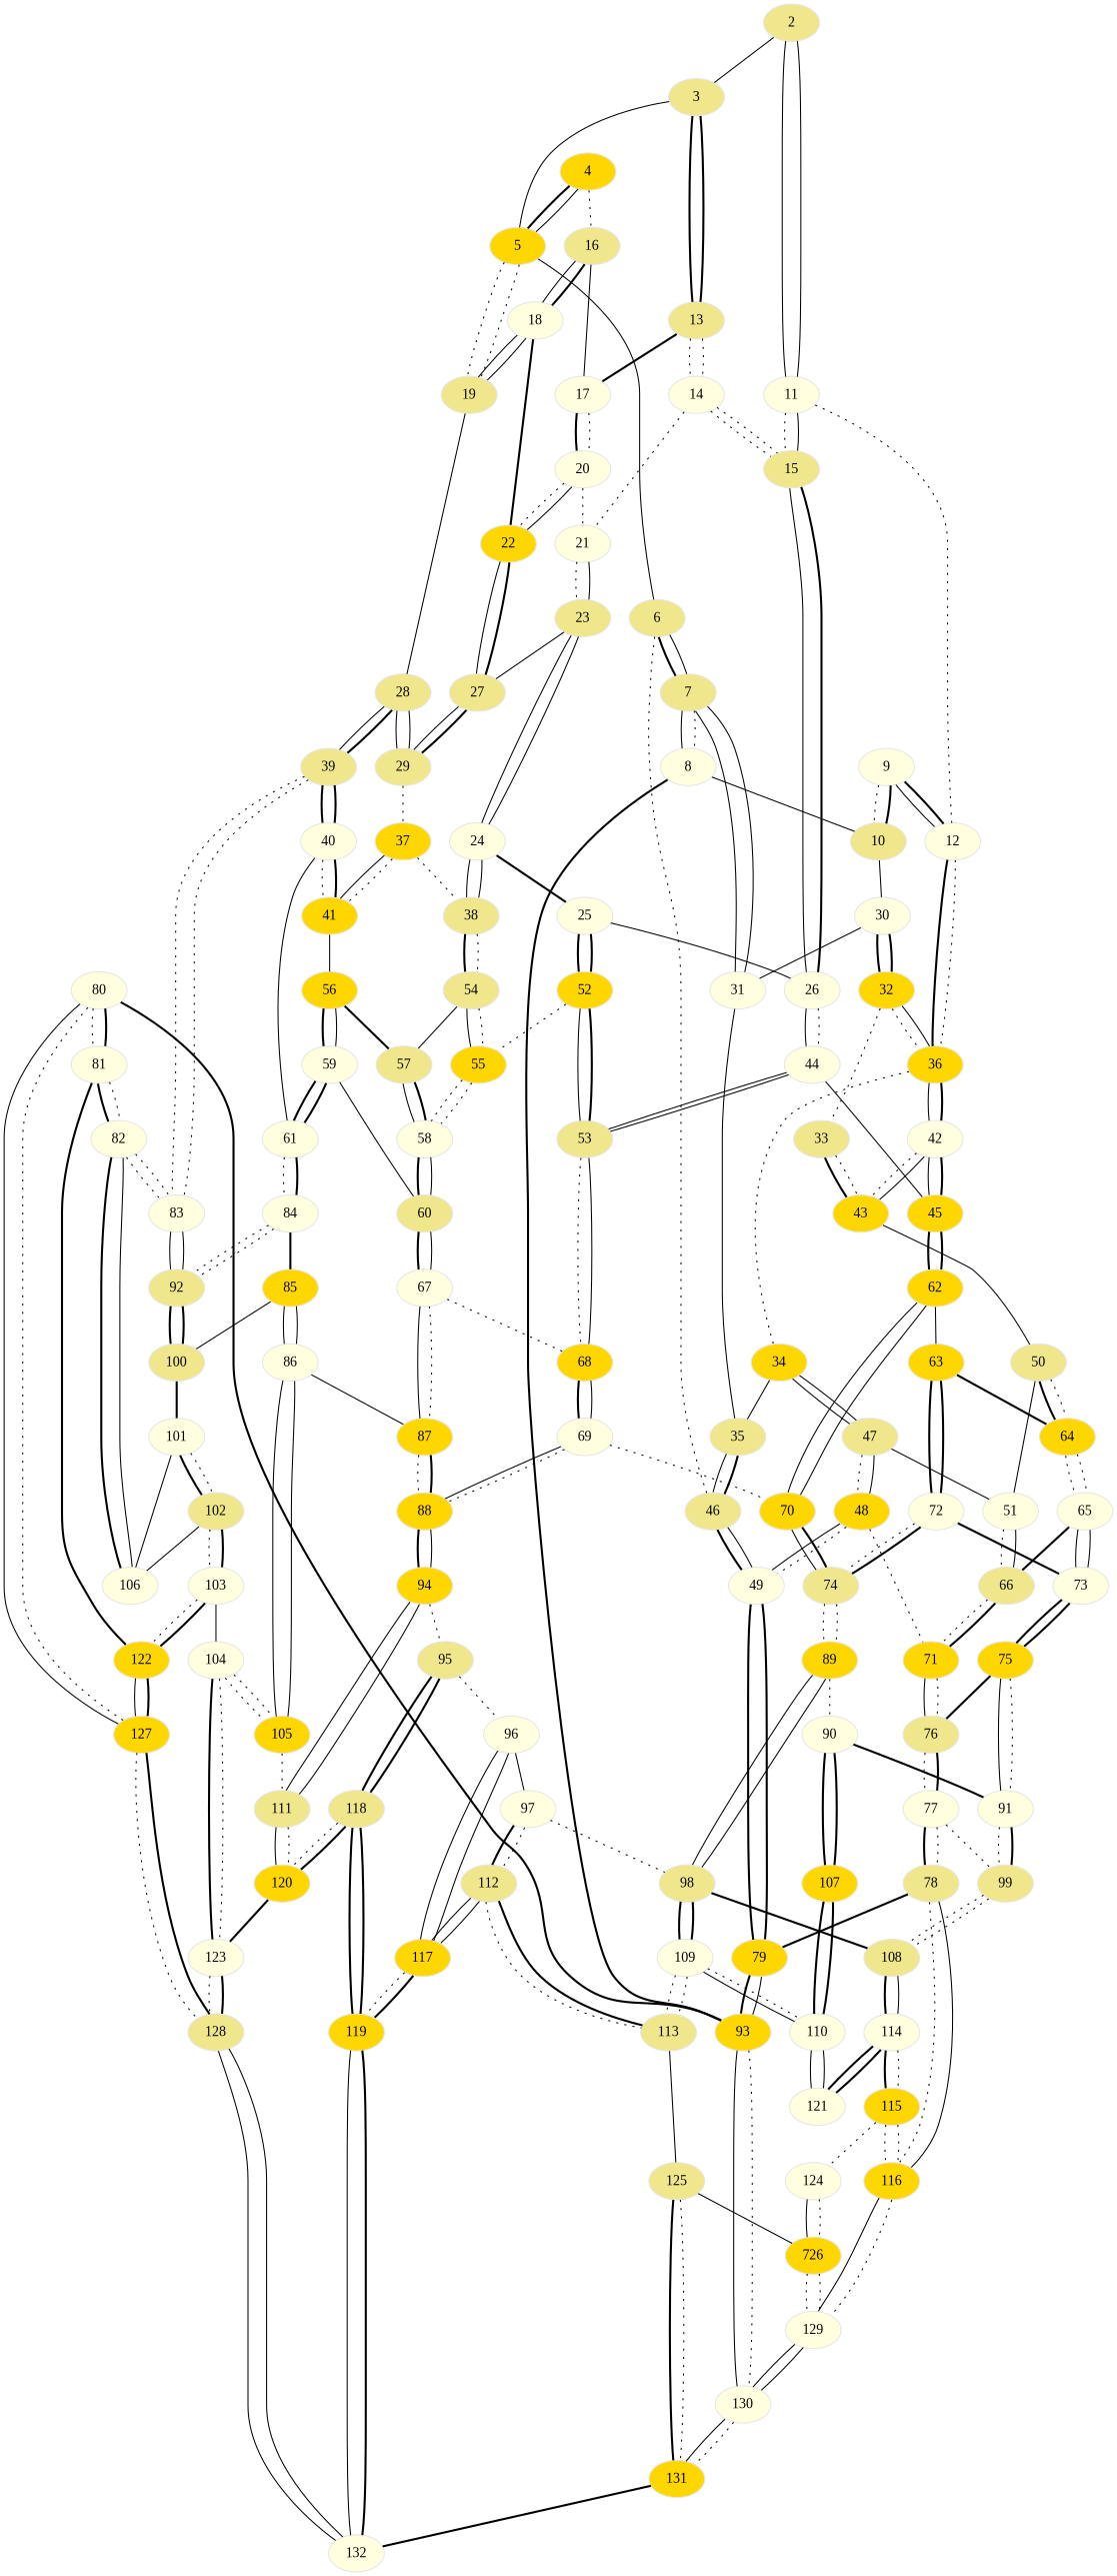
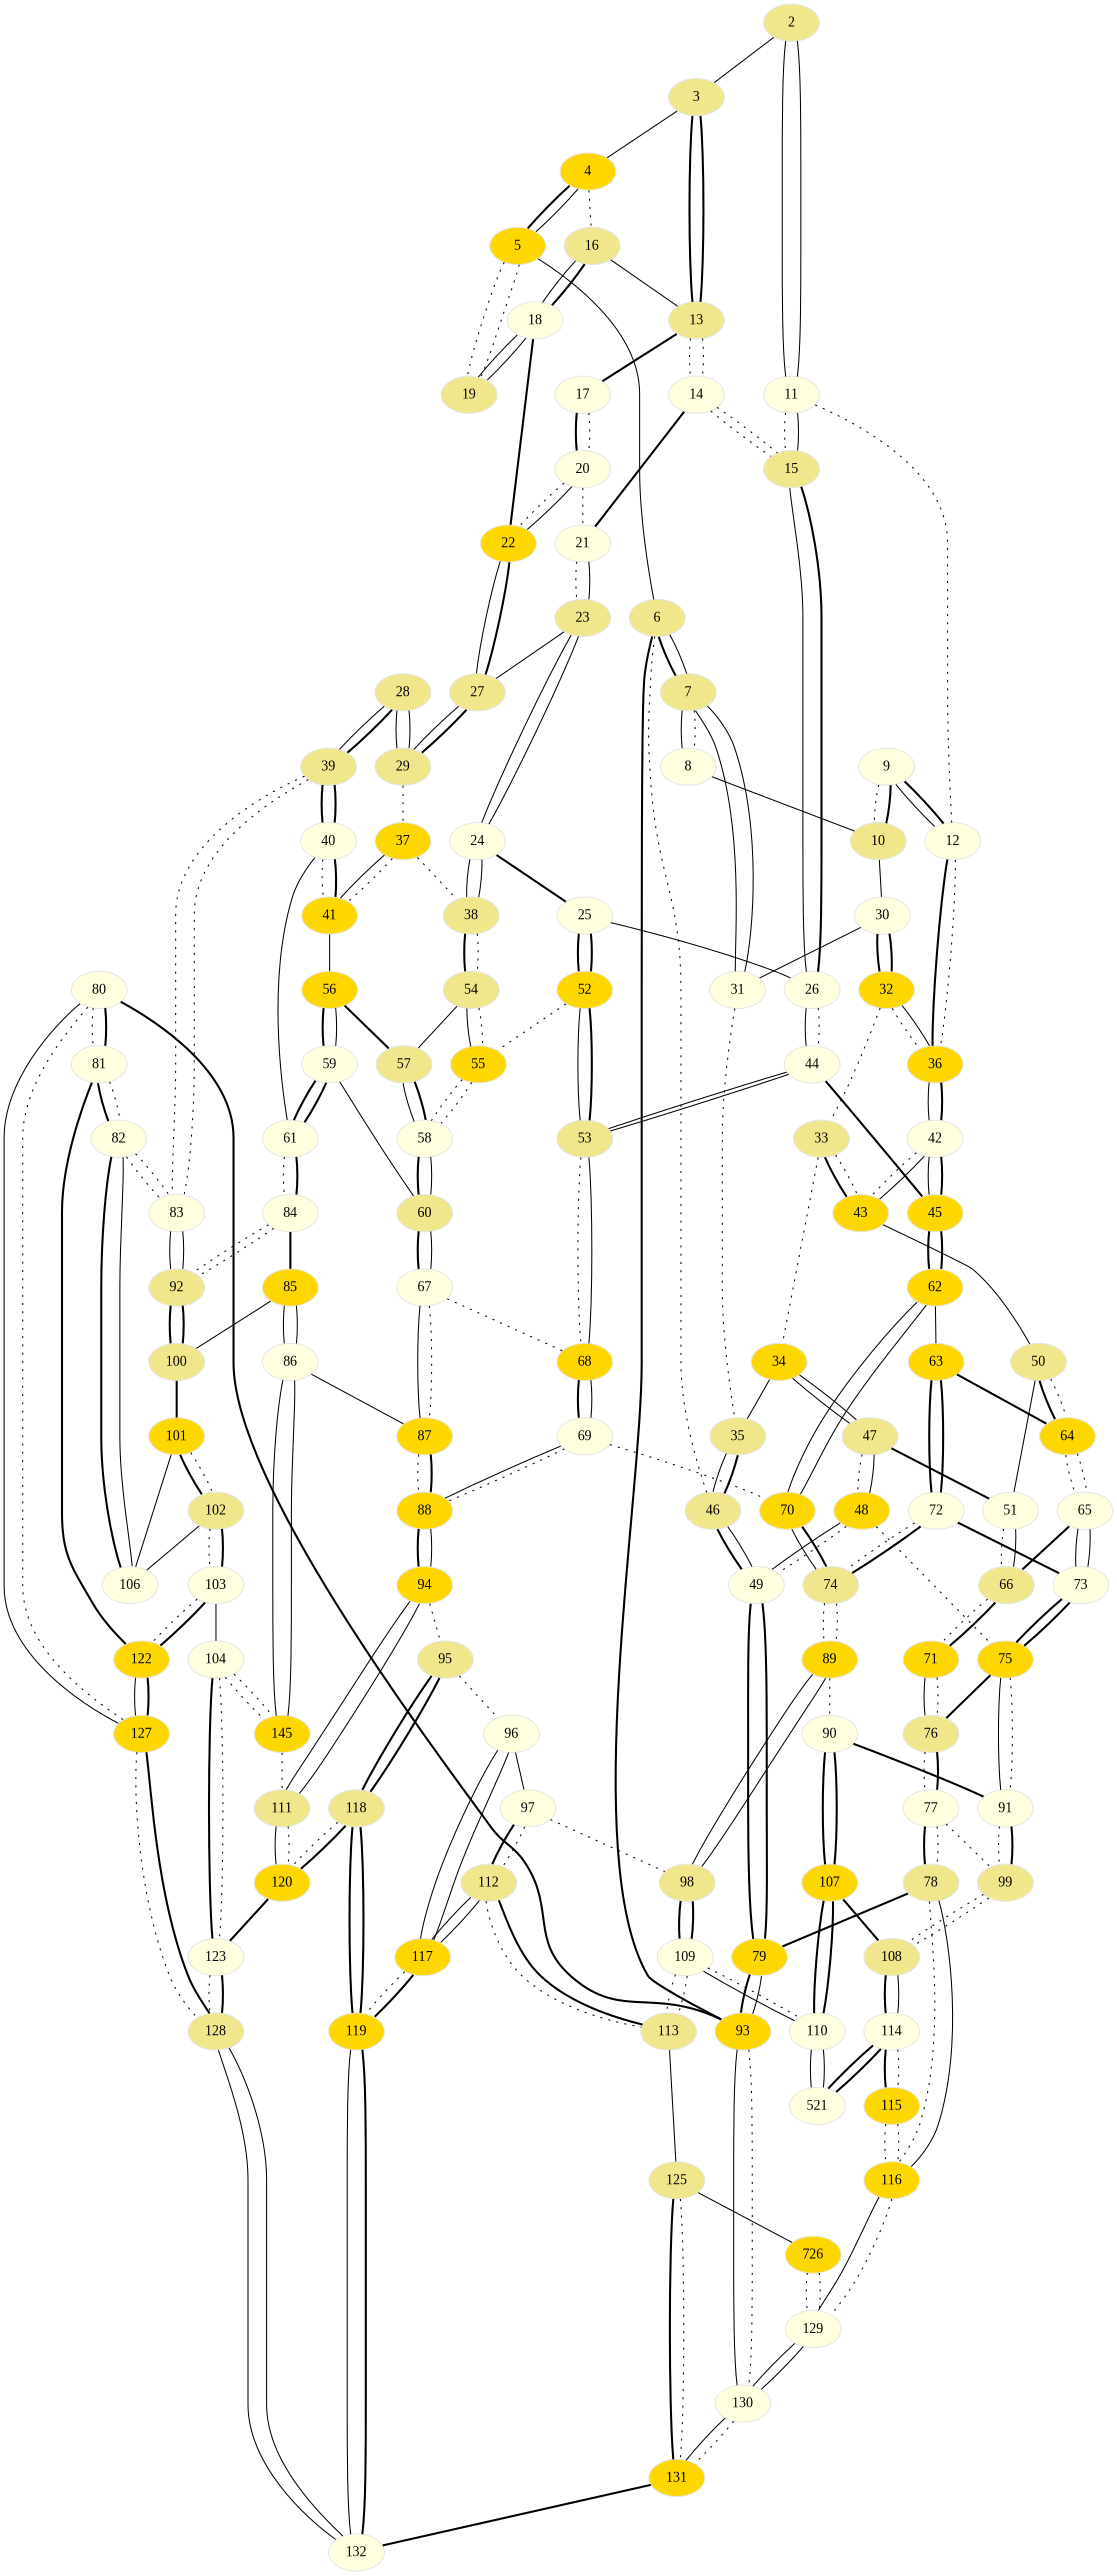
  graph {
    fontname="Liberation Serif"
    node [color=gray90 fillcolor=lightyellow fontname="Liberation Serif" style=filled]
    edge [fontname="Liberation Serif" style=solid]
    2 [fillcolor=khaki]
    3 [fillcolor=khaki]
    11
    10 [fillcolor=khaki]
    9
    12
    4 [fillcolor=gold]
    13 [fillcolor=khaki]
    15 [fillcolor=khaki]
    5 [fillcolor=gold]
    16 [fillcolor=khaki]
    14
    17
    6 [fillcolor=khaki]
    19 [fillcolor=khaki]
    18
    7 [fillcolor=khaki]
    46 [fillcolor=khaki]
    93 [fillcolor=gold]
    28 [fillcolor=khaki]
    80
    81
    127 [fillcolor=gold]
    8
    31
    49
    130
    35 [fillcolor=khaki]
    30
    36 [fillcolor=gold]
    32 [fillcolor=gold]
    26
    42
    21
    20
    23 [fillcolor=khaki]
    44
    22 [fillcolor=gold]
    27 [fillcolor=khaki]
    29 [fillcolor=khaki]
    39 [fillcolor=khaki]
    24
    25
    38 [fillcolor=khaki]
    52 [fillcolor=gold]
    54 [fillcolor=khaki]
    53 [fillcolor=khaki]
    55 [fillcolor=gold]
    45 [fillcolor=gold]
    37 [fillcolor=gold]
    40
    83
    41 [fillcolor=gold]
    33 [fillcolor=khaki]
    34 [fillcolor=gold]
    43 [fillcolor=gold]
    47 [fillcolor=khaki]
    50 [fillcolor=khaki]
    48 [fillcolor=gold]
    51
    56 [fillcolor=gold]
    57 [fillcolor=khaki]
    61
    92 [fillcolor=khaki]
    84
    59
    62 [fillcolor=gold]
    64 [fillcolor=gold]
    68 [fillcolor=gold]
    63 [fillcolor=gold]
    70 [fillcolor=gold]
    79 [fillcolor=gold]
    71 [fillcolor=gold]
    66 [fillcolor=khaki]
    76 [fillcolor=khaki]
    65
    58
    69
    60 [fillcolor=khaki]
    67
    87 [fillcolor=gold]
    85 [fillcolor=gold]
    72
    74 [fillcolor=khaki]
    73
    75 [fillcolor=gold]
    88 [fillcolor=gold]
    94 [fillcolor=gold]
    89 [fillcolor=gold]
    77
    91
    90
    98 [fillcolor=khaki]
    99 [fillcolor=khaki]
    78 [fillcolor=khaki]
    116 [fillcolor=gold]
    108 [fillcolor=khaki]
    129
    82
    122 [fillcolor=gold]
    128 [fillcolor=khaki]
    106
    100 [fillcolor=khaki]
    86
-   105 [fillcolor=gold]
-   101
+   105 [fillcolor=gold label=145]
+   101 [fillcolor=gold]
    111 [fillcolor=khaki]
    95 [fillcolor=khaki]
    107 [fillcolor=gold]
    109
    110
    131 [fillcolor=gold]
    96
    118 [fillcolor=khaki]
    120 [fillcolor=gold]
    97
    117 [fillcolor=gold]
    119 [fillcolor=gold]
    112 [fillcolor=khaki]
    113 [fillcolor=khaki]
    114
    102 [fillcolor=khaki]
    103
    104
    123
-   121
+   121 [label=521]
    115 [fillcolor=gold]
    125 [fillcolor=khaki]
    n129 [fillcolor=gold label=726]
-   124
    132
    2 -- 3
    2 -- 11
    2 -- 11
-   3 -- 5
+   3 -- 4
    3 -- 13 [style=bold]
    3 -- 13 [style=bold]
    11 -- 12 [style=dotted]
    11 -- 15 [style=dotted]
    11 -- 15
    10 -- 30
    9 -- 10 [style=dotted]
    9 -- 10 [style=bold]
    9 -- 12
    9 -- 12 [style=bold]
    12 -- 36 [style=bold]
    12 -- 36 [style=dotted]
    4 -- 5 [style=bold]
    4 -- 5
    4 -- 16 [style=dotted]
    13 -- 14 [style=dotted]
    13 -- 14 [style=dotted]
    13 -- 17 [style=bold]
    15 -- 26
    15 -- 26 [style=bold]
    5 -- 6
    5 -- 19 [style=dotted]
    5 -- 19 [style=dotted]
-   16 -- 17
+   16 -- 13
    16 -- 18
    16 -- 18 [style=bold]
    14 -- 15 [style=dotted]
    14 -- 15 [style=dotted]
-   14 -- 21 [style=dotted]
+   14 -- 21 [style=bold]
    17 -- 20 [style=bold]
    17 -- 20 [style=dotted]
    6 -- 7 [style=bold]
    6 -- 7
    6 -- 46 [style=dotted]
-   8 -- 93 [style=bold]
-   19 -- 28
+   6 -- 93 [style=bold]
    18 -- 19
    18 -- 19
    18 -- 22 [style=bold]
    7 -- 8
    7 -- 8 [style=dotted]
    7 -- 31
    7 -- 31
    46 -- 49 [style=bold]
    46 -- 49
    93 -- 130
    93 -- 130 [style=dotted]
    28 -- 29
    28 -- 29
    28 -- 39
    28 -- 39 [style=bold]
    80 -- 93 [style=bold]
    80 -- 81 [style=dotted]
    80 -- 81 [style=bold]
    80 -- 127
    80 -- 127 [style=dotted]
    81 -- 82 [style=bold]
    81 -- 82 [style=dotted]
    81 -- 122 [style=bold]
    127 -- 128 [style=dotted]
    127 -- 128 [style=bold]
    8 -- 10
-   31 -- 35
+   31 -- 35 [style=dotted]
    49 -- 79 [style=bold]
    49 -- 79 [style=bold]
    130 -- 131
    130 -- 131 [style=dotted]
    35 -- 46
    35 -- 46 [style=bold]
    30 -- 31
    30 -- 32 [style=bold]
    30 -- 32 [style=bold]
    36 -- 42
    36 -- 42 [style=bold]
    32 -- 36 [style=dotted]
    32 -- 36
    32 -- 33 [style=dotted]
    26 -- 44
    26 -- 44 [style=dotted]
    42 -- 45
    42 -- 45 [style=bold]
    42 -- 43 [style=dotted]
    42 -- 43
    21 -- 23 [style=dotted]
    21 -- 23
    20 -- 21 [style=dotted]
    20 -- 22 [style=dotted]
    20 -- 22
    23 -- 27
    23 -- 24
    23 -- 24
    44 -- 53
    44 -- 53
-   44 -- 45
+   44 -- 45 [style=bold]
    22 -- 27
    22 -- 27 [style=bold]
    27 -- 29
    27 -- 29 [style=bold]
    29 -- 37 [style=dotted]
    39 -- 40 [style=bold]
    39 -- 40 [style=bold]
    39 -- 83 [style=dotted]
    39 -- 83 [style=dotted]
    24 -- 25 [style=bold]
    24 -- 38
    24 -- 38
    25 -- 26
    25 -- 52 [style=bold]
    25 -- 52 [style=bold]
    38 -- 54 [style=bold]
    38 -- 54 [style=dotted]
    52 -- 53
    52 -- 53 [style=bold]
    52 -- 55 [style=dotted]
    54 -- 55
    54 -- 55 [style=dotted]
    54 -- 57
    53 -- 68 [style=dotted]
    53 -- 68
    55 -- 58 [style=dotted]
    55 -- 58 [style=dotted]
    45 -- 62 [style=bold]
    45 -- 62 [style=bold]
    37 -- 38 [style=dotted]
    37 -- 41
    37 -- 41 [style=dotted]
    40 -- 41 [style=dotted]
    40 -- 41 [style=bold]
    40 -- 61
    83 -- 92
    83 -- 92
    41 -- 56
-   36 -- 34 [style=dotted]
+   33 -- 34 [style=dotted]
    33 -- 43 [style=bold]
    33 -- 43 [style=dotted]
    34 -- 35
    34 -- 47
    34 -- 47
    43 -- 50
    47 -- 48 [style=dotted]
    47 -- 48
-   47 -- 51
+   47 -- 51 [style=bold]
    50 -- 51
    50 -- 64 [style=bold]
    50 -- 64 [style=dotted]
    48 -- 49
    48 -- 49 [style=dotted]
-   48 -- 71 [style=dotted]
+   48 -- 75 [style=dotted]
    51 -- 66 [style=dotted]
    51 -- 66
    56 -- 57 [style=bold]
    56 -- 59 [style=bold]
    56 -- 59
    57 -- 58
    57 -- 58 [style=bold]
    61 -- 84 [style=dotted]
    61 -- 84 [style=bold]
    92 -- 100 [style=bold]
    92 -- 100 [style=bold]
    84 -- 92 [style=dotted]
    84 -- 92 [style=dotted]
    84 -- 85 [style=bold]
    59 -- 61 [style=bold]
    59 -- 61 [style=bold]
    59 -- 60
    62 -- 63
    62 -- 70
    62 -- 70
    64 -- 65 [style=dotted]
    64 -- 65 [style=dotted]
    68 -- 69 [style=bold]
    68 -- 69
    63 -- 64 [style=bold]
    63 -- 72 [style=bold]
    63 -- 72 [style=bold]
    70 -- 74
    70 -- 74 [style=bold]
    79 -- 93 [style=bold]
    79 -- 93
    71 -- 76
    71 -- 76 [style=dotted]
    66 -- 71 [style=dotted]
    66 -- 71 [style=bold]
    76 -- 77 [style=dotted]
    76 -- 77 [style=bold]
    65 -- 66 [style=bold]
    65 -- 73
    65 -- 73
    58 -- 60 [style=bold]
    58 -- 60
    69 -- 70 [style=dotted]
    69 -- 88
    69 -- 88 [style=dotted]
    60 -- 67 [style=bold]
    60 -- 67
    67 -- 68 [style=dotted]
    67 -- 87
    67 -- 87 [style=dotted]
    87 -- 88 [style=dotted]
    87 -- 88 [style=bold]
    85 -- 100
    85 -- 86
    85 -- 86
    72 -- 74 [style=dotted]
    72 -- 74 [style=bold]
    72 -- 73 [style=bold]
    74 -- 89 [style=dotted]
    74 -- 89 [style=dotted]
    73 -- 75 [style=bold]
    73 -- 75 [style=bold]
    75 -- 76 [style=bold]
    75 -- 91
    75 -- 91 [style=dotted]
    88 -- 94 [style=bold]
    88 -- 94
    94 -- 111
    94 -- 111
    94 -- 95 [style=dotted]
    89 -- 90 [style=dotted]
    89 -- 98
    89 -- 98
    77 -- 99 [style=dotted]
    77 -- 78 [style=bold]
    77 -- 78 [style=dotted]
    91 -- 99 [style=dotted]
    91 -- 99 [style=bold]
    90 -- 91 [style=bold]
    90 -- 107 [style=bold]
    90 -- 107 [style=bold]
    98 -- 109 [style=bold]
    98 -- 109 [style=bold]
    99 -- 108 [style=dotted]
    99 -- 108 [style=dotted]
    78 -- 79 [style=bold]
    78 -- 116 [style=dotted]
    78 -- 116
    116 -- 129
    116 -- 129 [style=dotted]
    108 -- 114 [style=bold]
    108 -- 114
    129 -- 130
    129 -- 130
    82 -- 83 [style=dotted]
    82 -- 83 [style=dotted]
    82 -- 106 [style=bold]
    82 -- 106
    122 -- 127
    122 -- 127 [style=bold]
    128 -- 132
    128 -- 132
    100 -- 101 [style=bold]
    86 -- 87
    86 -- 105
    86 -- 105
    105 -- 111 [style=dotted]
    101 -- 106
    101 -- 102 [style=bold]
    101 -- 102 [style=dotted]
    111 -- 120
    111 -- 120 [style=dotted]
    95 -- 96 [style=dotted]
    95 -- 118 [style=bold]
    95 -- 118 [style=bold]
-   98 -- 108 [style=bold]
+   107 -- 108 [style=bold]
    107 -- 110 [style=bold]
    107 -- 110 [style=bold]
    109 -- 110
    109 -- 110 [style=dotted]
    109 -- 113 [style=dotted]
    109 -- 113 [style=dotted]
    110 -- 121
    110 -- 121
    131 -- 132 [style=bold]
    96 -- 97
    96 -- 117
    96 -- 117
    118 -- 120 [style=dotted]
    118 -- 120 [style=bold]
    118 -- 119 [style=bold]
    118 -- 119 [style=bold]
    120 -- 123 [style=bold]
    97 -- 98 [style=dotted]
    97 -- 112 [style=bold]
    97 -- 112 [style=dotted]
    117 -- 119 [style=dotted]
    117 -- 119 [style=bold]
    119 -- 132
    119 -- 132 [style=bold]
    112 -- 117
    112 -- 117
    112 -- 113 [style=dotted]
    112 -- 113 [style=bold]
    113 -- 125
    114 -- 121 [style=bold]
    114 -- 121 [style=bold]
    114 -- 115 [style=bold]
    114 -- 115 [style=dotted]
    102 -- 106
    102 -- 103 [style=dotted]
    102 -- 103 [style=bold]
    103 -- 122 [style=dotted]
    103 -- 122 [style=bold]
    103 -- 104
    104 -- 105 [style=dotted]
    104 -- 105 [style=dotted]
    104 -- 123 [style=bold]
    104 -- 123 [style=dotted]
    123 -- 128 [style=dotted]
    123 -- 128 [style=bold]
    115 -- 116 [style=dotted]
    115 -- 116 [style=dotted]
-   115 -- 124 [style=dotted]
    125 -- 131 [style=bold]
    125 -- 131 [style=dotted]
    125 -- n129
    n129 -- 129 [style=dotted]
    n129 -- 129 [style=dotted]
-   124 -- n129
-   124 -- n129 [style=dotted]
  }
